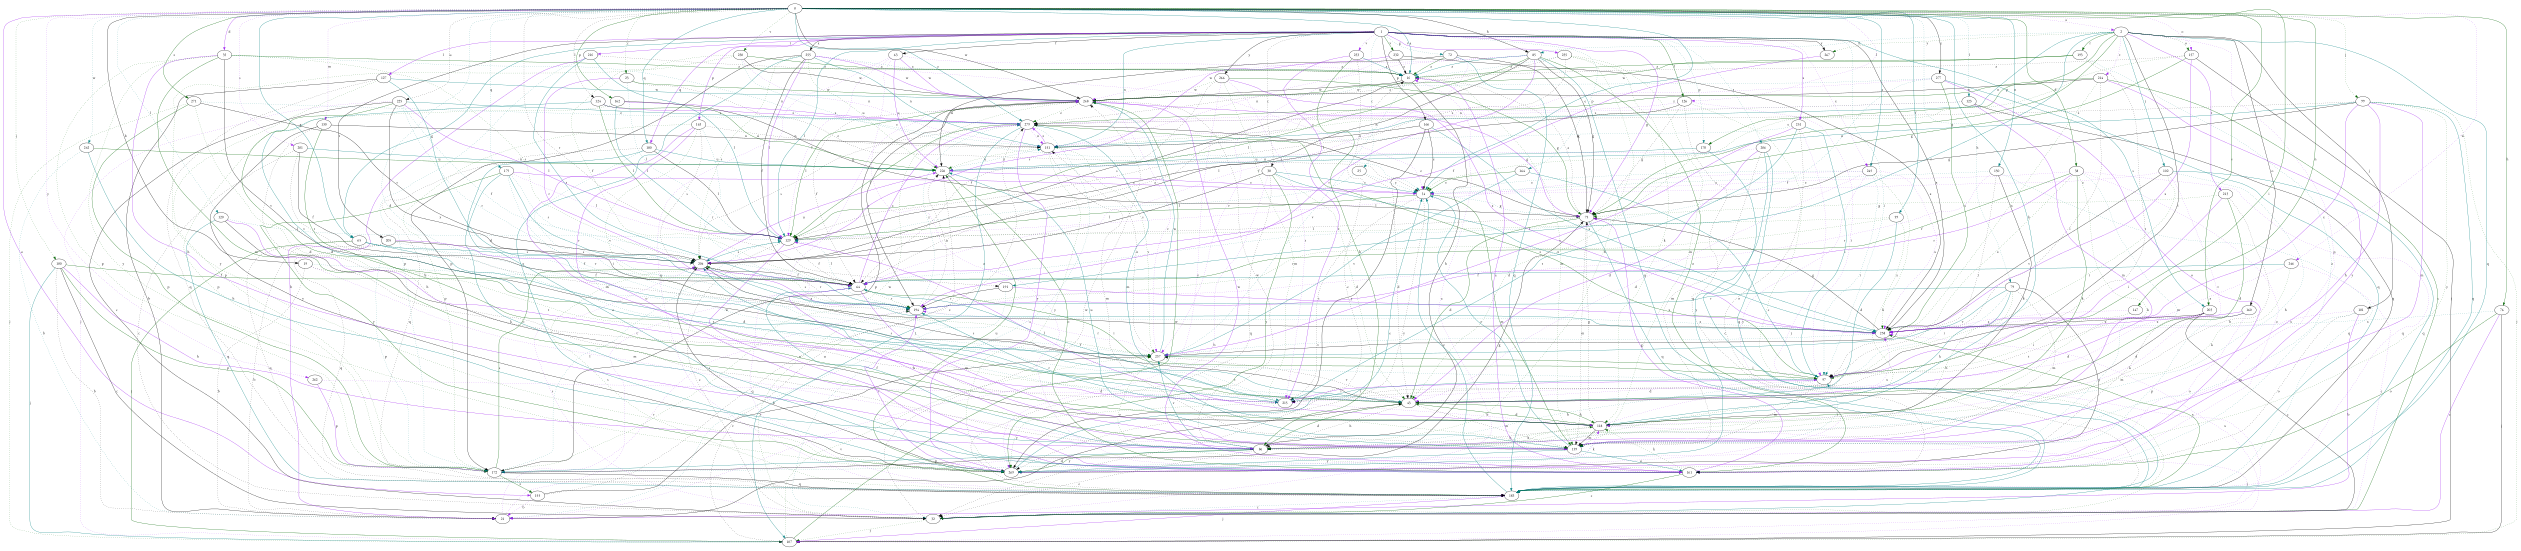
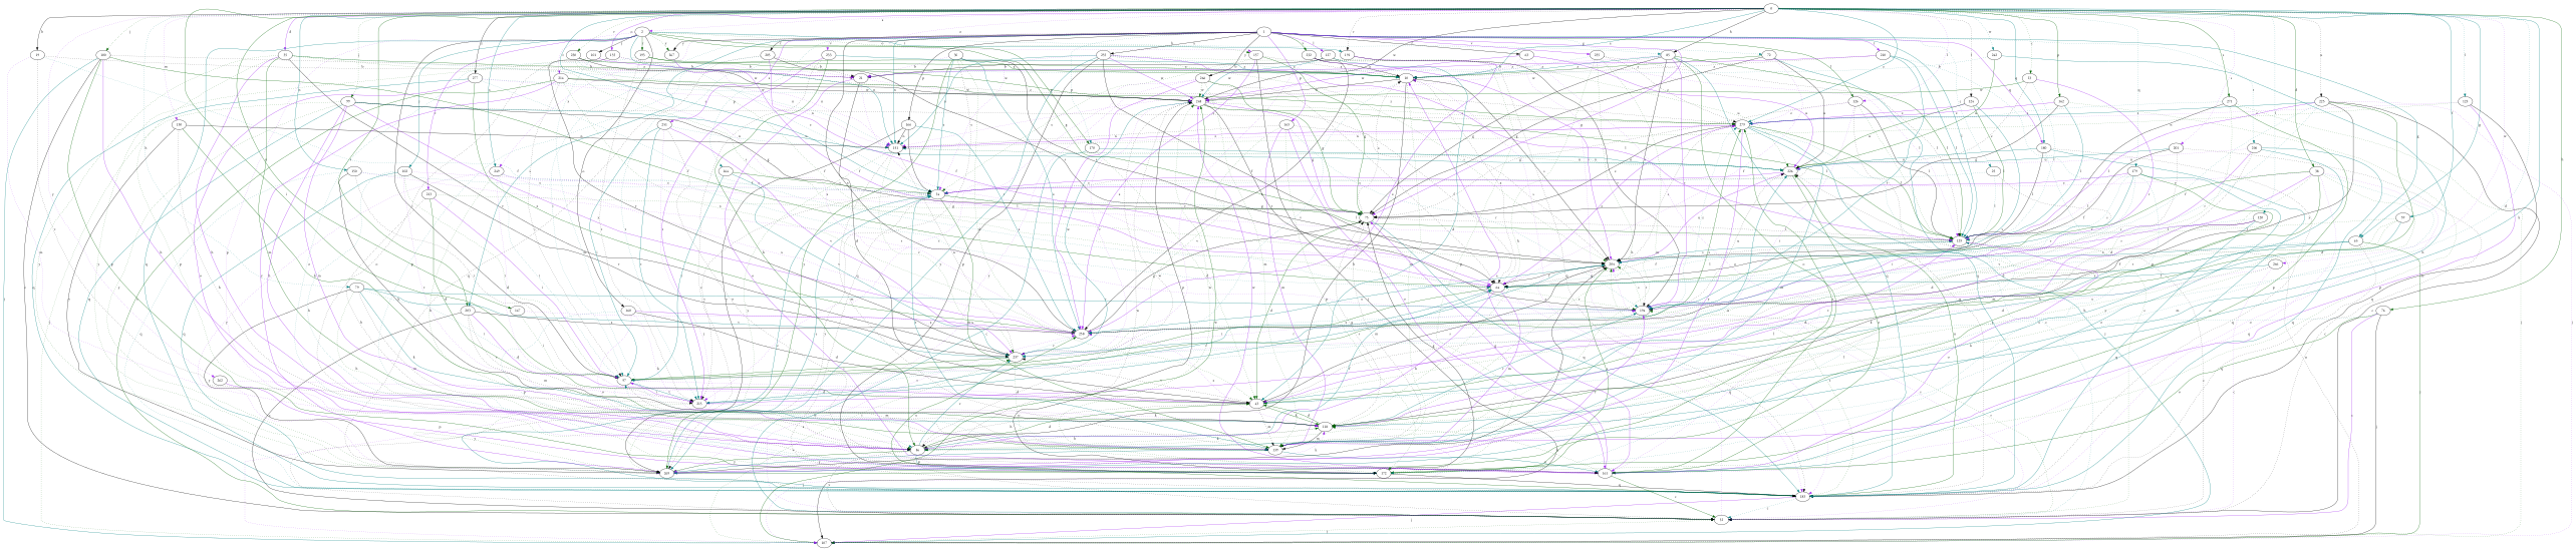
  strict digraph {
    fontname="EB Garamond"
    node [fontname="EB Garamond"]
    edge [color=teal fontname="EB Garamond" style=solid]
    0
    2
    10
    19
    23
    35
    38
    43
    54
    59
    65
    76
    79
    85
    97
    99
    100
    118
    120
    123
    124
    126
    130
    147
    150
    155
    157
    162
    179
    180
    191
    201
    203
    225
    230
    242
    246
    248
    249
    262
    271
    277
    279
    75
    151
    170
    267
    101
    102
    160
    172
    183
    193
    213
    214
    86
    139
    204
    237
    21
    64
    215
    129
    194
    269
    258
    161
    107
    32
    226
    1
    25
    30
    63
    72
    127
    163
    164
    166
    205
    206
    210
    232
    233
    235
    251
    255
    266
    0 -> 2 [color=purple label=a style=dotted]
    0 -> 10 [label=a]
    0 -> 19 [color=black label=b]
    0 -> 23 [color=darkgreen label=c style=dotted]
    0 -> 35 [color=purple label=d]
    0 -> 38 [color=darkgreen label=d]
    0 -> 43 [label=d style=dotted]
    0 -> 54 [label=e]
    0 -> 59 [label=f]
    0 -> 65 [label=g]
    0 -> 76 [color=darkgreen label=h]
    0 -> 79 [label=h style=dotted]
    0 -> 85 [color=black label=h]
    0 -> 97 [color=darkgreen label=i]
    0 -> 99 [color=darkgreen label=j style=dotted]
    0 -> 100 [color=darkgreen label=j style=dotted]
    0 -> 118 [label=k]
    0 -> 120 [label=l style=dotted]
    0 -> 123 [label=l style=dotted]
    0 -> 124 [color=black label=l style=dotted]
    0 -> 126 [color=purple label=l style=dotted]
    0 -> 130 [color=purple label=m style=dotted]
    0 -> 147 [color=darkgreen label=n]
    0 -> 150 [label=n]
    0 -> 155 [color=purple label=o]
    0 -> 157 [color=purple label=o style=dotted]
    0 -> 162 [color=darkgreen label=p]
    0 -> 179 [label=q style=dotted]
    0 -> 180 [label=q]
    0 -> 191 [color=black label=r style=dotted]
    0 -> 201 [color=purple label=s style=dotted]
    0 -> 203 [color=darkgreen label=s]
    0 -> 225 [color=black label=u style=dotted]
    0 -> 230 [color=darkgreen label=v style=dotted]
    0 -> 242 [label=w style=dotted]
    0 -> 246 [color=purple label=w style=dotted]
    0 -> 248 [color=black label=w]
    0 -> 249 [label=x]
    0 -> 262 [color=purple label=y style=dotted]
    0 -> 271 [color=darkgreen label=z]
    0 -> 277 [color=black label=z]
    0 -> 279 [label=z]
    2 -> 85 [label=h style=dotted]
    2 -> 97 [color=black label=i]
    2 -> 157 [color=darkgreen label=o style=dotted]
    2 -> 191 [label=r]
    2 -> 75 [color=darkgreen label=g]
    2 -> 151 [label=n]
    2 -> 170 [color=darkgreen label=p]
    2 -> 267 [color=darkgreen label=y style=dotted]
    2 -> 101 [color=black label=j]
    2 -> 102 [label=j]
    2 -> 160 [color=black label=o]
    2 -> 172 [color=purple label=p style=dotted]
    2 -> 183 [label=q]
    2 -> 193 [color=darkgreen label=r]
    2 -> 213 [color=purple label=t]
    2 -> 214 [color=purple label=t style=dotted]
    10 -> 248 [color=black label=w]
    10 -> 86 [color=black label=h]
    10 -> 139 [color=darkgreen label=m style=dotted]
    10 -> 204 [color=black label=s]
    10 -> 237 [label=v style=dotted]
    19 -> 139 [color=purple label=m style=dotted]
    19 -> 21 [color=black label=b style=dotted]
    19 -> 64 [label=f style=dotted]
    19 -> 215 [color=black label=t style=dotted]
    23 -> 54 [color=black label=e style=dotted]
    23 -> 248 [color=darkgreen label=w]
    23 -> 129 [label=l style=dotted]
    23 -> 194 [color=purple label=r]
    35 -> 10 [color=darkgreen label=a]
    35 -> 151 [label=n style=dotted]
    35 -> 172 [color=darkgreen label=p style=dotted]
    35 -> 86 [color=purple label=h]
    35 -> 139 [color=darkgreen label=m]
    35 -> 204 [color=darkgreen label=s style=dotted]
    35 -> 237 [color=black label=v]
    35 -> 269 [color=darkgreen label=y style=dotted]
    38 -> 54 [color=purple label=e style=dotted]
    38 -> 118 [color=darkgreen label=k]
    38 -> 183 [color=purple label=q style=dotted]
    38 -> 86 [color=darkgreen label=h style=dotted]
    38 -> 139 [label=m style=dotted]
    38 -> 64 [color=darkgreen label=f]
    38 -> 194 [color=purple label=r]
    38 -> 258 [color=darkgreen label=x style=dotted]
    38 -> 161 [color=purple label=o style=dotted]
    43 -> 118 [color=darkgreen label=k]
    43 -> 86 [color=black label=h style=dotted]
    43 -> 139 [color=black label=m style=dotted]
    43 -> 204 [color=black label=s]
    43 -> 237 [color=black label=v style=dotted]
    54 -> 75 [label=g style=dotted]
    54 -> 139 [color=darkgreen label=m]
    54 -> 215 [color=black label=t style=dotted]
    54 -> 129 [color=darkgreen label=l]
    54 -> 269 [color=black label=y style=dotted]
    59 -> 43 [label=d]
    59 -> 129 [color=darkgreen label=l style=dotted]
    59 -> 194 [color=darkgreen label=r style=dotted]
    59 -> 258 [color=darkgreen label=x style=dotted]
    65 -> 43 [label=d]
    65 -> 183 [color=black label=q style=dotted]
    65 -> 204 [label=s]
    65 -> 64 [label=f style=dotted]
    65 -> 107 [color=darkgreen label=j]
    76 -> 258 [label=x style=dotted]
    76 -> 161 [color=darkgreen label=o]
    76 -> 107 [color=black label=j]
    76 -> 32 [color=purple label=c]
    79 -> 97 [label=i style=dotted]
    79 -> 118 [label=k]
    79 -> 86 [color=darkgreen label=h style=dotted]
    79 -> 139 [color=black label=m style=dotted]
    79 -> 237 [label=v]
    79 -> 194 [label=r]
    79 -> 269 [color=black label=y]
    85 -> 10 [label=a]
    85 -> 248 [color=purple label=w style=dotted]
    85 -> 75 [color=black label=g]
    85 -> 151 [color=purple label=n style=dotted]
    85 -> 183 [label=q]
    85 -> 204 [color=black label=s]
    85 -> 129 [color=darkgreen label=l]
    85 -> 194 [color=purple label=r]
    85 -> 161 [color=darkgreen label=o]
    97 -> 43 [color=purple label=d style=dotted]
    97 -> 279 [color=darkgreen label=z]
    97 -> 86 [label=h style=dotted]
    97 -> 139 [color=black label=m style=dotted]
    97 -> 215 [label=t]
    99 -> 279 [color=black label=z style=dotted]
    99 -> 75 [color=black label=g]
    99 -> 183 [label=q]
    99 -> 86 [color=purple label=h]
    99 -> 139 [color=purple label=m]
    99 -> 269 [color=darkgreen label=y style=dotted]
    99 -> 258 [color=purple label=x]
    99 -> 107 [color=darkgreen label=j style=dotted]
    99 -> 226 [label=u]
    100 -> 172 [color=darkgreen label=p]
    100 -> 86 [color=purple label=h]
    100 -> 21 [color=black label=b style=dotted]
    100 -> 64 [color=darkgreen label=f]
    100 -> 107 [label=j]
    100 -> 32 [color=black label=c]
    118 -> 43 [color=darkgreen label=d]
    118 -> 75 [color=black label=g style=dotted]
    118 -> 86 [color=black label=h style=dotted]
    118 -> 139 [color=black label=m]
    118 -> 129 [color=purple label=l]
    118 -> 194 [label=r]
    118 -> 258 [color=purple label=x style=dotted]
    118 -> 107 [color=purple label=j style=dotted]
    120 -> 118 [color=black label=k]
    120 -> 183 [label=q]
    120 -> 215 [color=purple label=t]
    120 -> 129 [label=l style=dotted]
    123 -> 279 [color=purple label=z style=dotted]
    123 -> 151 [color=darkgreen label=n style=dotted]
    123 -> 183 [color=black label=q]
    123 -> 139 [color=purple label=m]
    124 -> 279 [color=purple label=z]
    124 -> 237 [label=v]
    124 -> 129 [color=darkgreen label=l]
    124 -> 226 [color=darkgreen label=u]
    126 -> 97 [color=purple label=i style=dotted]
    126 -> 279 [color=purple label=z style=dotted]
    126 -> 75 [color=black label=g style=dotted]
    126 -> 183 [color=black label=q style=dotted]
    126 -> 129 [color=black label=l]
    126 -> 32 [color=darkgreen label=c style=dotted]
    130 -> 118 [color=darkgreen label=k]
    130 -> 151 [color=black label=n]
    130 -> 86 [color=black label=h style=dotted]
    130 -> 269 [color=black label=y]
    147 -> 97 [color=darkgreen label=i style=dotted]
    147 -> 258 [color=purple label=x style=dotted]
    150 -> 54 [label=e style=dotted]
    150 -> 97 [color=black label=i style=dotted]
    150 -> 118 [color=black label=k]
    150 -> 183 [label=q style=dotted]
    150 -> 194 [color=purple label=r style=dotted]
    155 -> 279 [color=black label=z style=dotted]
    155 -> 237 [color=black label=v]
    155 -> 21 [color=purple label=b style=dotted]
    157 -> 10 [color=black label=a style=dotted]
    157 -> 54 [color=darkgreen label=e style=dotted]
    157 -> 75 [color=darkgreen label=g]
    157 -> 258 [color=purple label=x]
    157 -> 107 [color=black label=j]
    162 -> 279 [color=purple label=z]
    162 -> 75 [color=black label=g]
    162 -> 172 [color=darkgreen label=p style=dotted]
    162 -> 129 [label=l]
    179 -> 54 [color=purple label=e]
    179 -> 204 [label=s style=dotted]
    179 -> 237 [label=v style=dotted]
    179 -> 129 [color=purple label=l style=dotted]
    179 -> 194 [label=r]
    179 -> 269 [color=darkgreen label=y]
    179 -> 161 [label=o]
    180 -> 97 [label=i style=dotted]
    180 -> 183 [color=black label=q style=dotted]
    180 -> 129 [color=black label=l]
    180 -> 161 [label=o]
    180 -> 226 [label=u]
    191 -> 21 [label=b style=dotted]
    191 -> 194 [color=black label=r]
    191 -> 258 [color=purple label=x]
    201 -> 64 [color=black label=f]
    201 -> 194 [color=black label=r style=dotted]
    201 -> 32 [color=black label=c style=dotted]
    201 -> 226 [label=u]
    203 -> 43 [color=purple label=d]
    203 -> 139 [color=black label=m style=dotted]
    203 -> 215 [color=black label=t style=dotted]
    203 -> 258 [color=black label=x]
    203 -> 32 [color=black label=c]
    225 -> 43 [color=darkgreen label=d]
    225 -> 279 [label=z]
    225 -> 64 [label=f style=dotted]
    225 -> 129 [color=purple label=l]
    225 -> 194 [label=r style=dotted]
    225 -> 258 [color=black label=x]
    225 -> 107 [color=purple label=j style=dotted]
    225 -> 32 [color=black label=c]
    230 -> 10 [color=darkgreen label=a]
    230 -> 54 [label=e style=dotted]
    230 -> 248 [color=black label=w]
    230 -> 151 [color=purple label=n style=dotted]
    230 -> 64 [color=darkgreen label=f style=dotted]
    230 -> 269 [color=darkgreen label=y style=dotted]
    242 -> 86 [label=h]
    242 -> 21 [label=b style=dotted]
    242 -> 226 [color=darkgreen label=u]
    246 -> 118 [color=darkgreen label=k style=dotted]
    246 -> 64 [label=f]
    246 -> 258 [color=purple label=x style=dotted]
    246 -> 32 [color=purple label=c style=dotted]
    248 -> 279 [color=darkgreen label=z style=dotted]
    248 -> 75 [color=purple label=g]
    248 -> 172 [color=black label=p]
    248 -> 237 [color=purple label=v style=dotted]
    248 -> 64 [color=black label=f style=dotted]
    248 -> 129 [color=darkgreen label=l]
    248 -> 194 [color=black label=r]
    249 -> 43 [color=purple label=d style=dotted]
    249 -> 54 [label=e style=dotted]
    249 -> 97 [label=i style=dotted]
    249 -> 86 [color=darkgreen label=h style=dotted]
    249 -> 129 [color=purple label=l style=dotted]
    249 -> 269 [color=purple label=y style=dotted]
    249 -> 258 [color=purple label=x style=dotted]
    262 -> 43 [color=purple label=d style=dotted]
    262 -> 172 [color=purple label=p]
    271 -> 43 [color=darkgreen label=d style=dotted]
    271 -> 279 [label=z style=dotted]
    271 -> 172 [color=darkgreen label=p]
    271 -> 204 [color=black label=s]
    271 -> 107 [color=darkgreen label=j style=dotted]
    277 -> 248 [label=w style=dotted]
    277 -> 151 [color=purple label=n style=dotted]
    277 -> 183 [label=q]
    277 -> 64 [label=f style=dotted]
    277 -> 258 [color=darkgreen label=x]
    277 -> 161 [color=purple label=o]
    279 -> 151 [color=purple label=n style=dotted]
    279 -> 139 [label=m]
    279 -> 204 [color=black label=s style=dotted]
    279 -> 129 [color=darkgreen label=l]
    279 -> 269 [color=purple label=y]
    279 -> 107 [label=j]
    279 -> 32 [label=c style=dotted]
    75 -> 10 [color=black label=a style=dotted]
    75 -> 43 [color=darkgreen label=d]
    75 -> 279 [color=black label=z]
    75 -> 183 [label=q]
    75 -> 139 [color=black label=m style=dotted]
    75 -> 129 [color=black label=l style=dotted]
    151 -> 279 [color=purple label=z]
    151 -> 139 [color=black label=m style=dotted]
    151 -> 237 [color=darkgreen label=v style=dotted]
    151 -> 269 [color=darkgreen label=y style=dotted]
    151 -> 226 [color=darkgreen label=u style=dotted]
    170 -> 43 [color=darkgreen label=d style=dotted]
    170 -> 32 [label=c]
    170 -> 226 [label=u]
    267 -> 64 [color=purple label=f]
    101 -> 139 [label=m style=dotted]
    101 -> 21 [color=purple label=b]
    101 -> 258 [color=purple label=x style=dotted]
    101 -> 161 [color=black label=o style=dotted]
    102 -> 54 [color=purple label=e style=dotted]
    102 -> 97 [color=darkgreen label=i style=dotted]
    102 -> 183 [label=q]
    102 -> 86 [label=h style=dotted]
    102 -> 237 [color=black label=v]
    102 -> 215 [color=purple label=t style=dotted]
    160 -> 43 [color=black label=d]
    160 -> 118 [color=purple label=k style=dotted]
    160 -> 172 [label=p style=dotted]
    160 -> 258 [color=purple label=x]
    160 -> 161 [color=purple label=o style=dotted]
    172 -> 248 [color=darkgreen label=w style=dotted]
-   172 -> 155 [color=darkgreen label=z]
+   172 -> 279 [color=darkgreen label=z]
    172 -> 75 [color=black label=g]
    172 -> 183 [color=black label=q]
    172 -> 204 [color=darkgreen label=s]
    172 -> 129 [label=l style=dotted]
    183 -> 54 [label=e]
    183 -> 204 [color=darkgreen label=s style=dotted]
    183 -> 258 [color=darkgreen label=x]
    183 -> 107 [color=purple label=j]
    183 -> 32 [label=c style=dotted]
    183 -> 226 [color=darkgreen label=u]
    193 -> 10 [color=darkgreen label=a]
    193 -> 248 [color=darkgreen label=w]
    193 -> 215 [color=black label=t style=dotted]
    193 -> 161 [label=o style=dotted]
    213 -> 43 [color=darkgreen label=d]
    213 -> 97 [color=purple label=i]
    213 -> 75 [color=darkgreen label=g style=dotted]
    213 -> 86 [color=black label=h style=dotted]
    214 -> 97 [color=black label=i style=dotted]
    214 -> 248 [color=black label=w]
    214 -> 279 [color=darkgreen label=z]
    214 -> 269 [color=purple label=y]
    214 -> 258 [color=darkgreen label=x style=dotted]
    214 -> 32 [color=darkgreen label=c]
    86 -> 43 [color=darkgreen label=d]
    86 -> 118 [color=darkgreen label=k style=dotted]
    86 -> 248 [color=black label=w style=dotted]
    86 -> 172 [label=p]
    86 -> 237 [label=v]
    86 -> 64 [label=f]
    86 -> 269 [color=darkgreen label=y]
    86 -> 32 [color=black label=c style=dotted]
    139 -> 54 [label=e]
    139 -> 97 [label=i style=dotted]
    139 -> 269 [label=y]
    139 -> 161 [label=o]
    139 -> 226 [label=u]
    204 -> 64 [color=black label=f]
    204 -> 194 [color=black label=r style=dotted]
    204 -> 258 [label=x]
    204 -> 226 [color=purple label=u]
    237 -> 97 [color=darkgreen label=i]
    237 -> 248 [label=w]
    237 -> 151 [color=black label=n style=dotted]
    237 -> 215 [label=t style=dotted]
    237 -> 194 [color=purple label=r style=dotted]
    237 -> 161 [color=darkgreen label=o style=dotted]
    21 -> 43 [color=black label=d]
    21 -> 248 [color=purple label=w style=dotted]
    21 -> 194 [color=purple label=r style=dotted]
+   21 -> 161 [color=purple label=o]
    64 -> 10 [color=black label=a style=dotted]
    64 -> 97 [color=darkgreen label=i]
    64 -> 279 [color=purple label=z]
    64 -> 183 [color=purple label=q style=dotted]
    64 -> 86 [color=purple label=h]
    64 -> 139 [color=purple label=m]
    64 -> 129 [label=l style=dotted]
    64 -> 194 [color=darkgreen label=r style=dotted]
    215 -> 97 [color=purple label=i]
    215 -> 118 [color=purple label=k style=dotted]
    215 -> 204 [label=s]
    215 -> 64 [label=f]
    215 -> 269 [color=darkgreen label=y style=dotted]
    129 -> 204 [label=s]
    129 -> 64 [color=black label=f style=dotted]
    129 -> 161 [color=purple label=o]
    129 -> 32 [color=black label=c style=dotted]
    194 -> 279 [label=z style=dotted]
    194 -> 204 [color=darkgreen label=s style=dotted]
    194 -> 258 [label=x style=dotted]
    194 -> 226 [color=black label=u style=dotted]
    269 -> 54 [label=e]
    269 -> 118 [color=purple label=k style=dotted]
    269 -> 204 [color=black label=s]
    269 -> 194 [color=purple label=r]
    258 -> 75 [color=black label=g]
    258 -> 237 [label=v style=dotted]
    161 -> 10 [color=purple label=a]
    161 -> 118 [color=darkgreen label=k style=dotted]
    161 -> 248 [color=purple label=w]
    161 -> 75 [color=purple label=g]
    161 -> 32 [color=darkgreen label=c]
    107 -> 248 [color=darkgreen label=w]
    107 -> 237 [color=darkgreen label=v style=dotted]
    107 -> 226 [color=black label=u style=dotted]
    32 -> 10 [color=purple label=a style=dotted]
    32 -> 248 [color=black label=w style=dotted]
    32 -> 204 [color=purple label=s style=dotted]
    32 -> 194 [color=darkgreen label=r style=dotted]
    32 -> 258 [color=purple label=x style=dotted]
    32 -> 107 [color=darkgreen label=j style=dotted]
    226 -> 54 [color=purple label=e]
    226 -> 151 [label=n style=dotted]
    226 -> 161 [color=darkgreen label=o]
    1 -> 65 [label=g]
    1 -> 97 [label=i style=dotted]
    1 -> 126 [color=darkgreen label=l]
    1 -> 180 [color=purple label=q]
    1 -> 203 [label=s]
    1 -> 249 [color=purple label=x style=dotted]
    1 -> 75 [color=purple label=g]
    1 -> 151 [label=n]
    1 -> 170 [label=p style=dotted]
    1 -> 267 [color=black label=y]
    1 -> 129 [label=l]
    1 -> 258 [color=black label=x]
    1 -> 25 [label=c style=dotted]
-   1 -> 30 [color=black label=c style=dotted]
    1 -> 63 [color=black label=f]
    1 -> 72 [label=g style=dotted]
    1 -> 127 [color=purple label=l]
    1 -> 163 [color=purple label=p]
    1 -> 164 [label=p style=dotted]
    1 -> 166 [color=black label=p]
    1 -> 205 [color=black label=t]
    1 -> 206 [label=t style=dotted]
    1 -> 210 [color=purple label=t]
    1 -> 232 [color=darkgreen label=v]
    1 -> 233 [color=purple label=v style=dotted]
    1 -> 235 [color=purple label=v]
    1 -> 251 [color=purple label=x]
    1 -> 255 [color=black label=x]
    1 -> 266 [color=black label=y]
    25 -> 43 [color=black label=d style=dotted]
    25 -> 54 [label=e style=dotted]
    25 -> 129 [label=l style=dotted]
    30 -> 43 [color=darkgreen label=d style=dotted]
    30 -> 54 [label=e]
    30 -> 183 [color=black label=q style=dotted]
    30 -> 204 [color=black label=s]
    30 -> 21 [color=purple label=b style=dotted]
    30 -> 269 [color=darkgreen label=y]
    30 -> 258 [label=x]
    63 -> 10 [color=purple label=a style=dotted]
    63 -> 248 [color=purple label=w]
    63 -> 183 [color=purple label=q style=dotted]
    63 -> 129 [color=purple label=l style=dotted]
    63 -> 161 [color=purple label=o style=dotted]
    63 -> 226 [color=purple label=u]
    72 -> 10 [color=darkgreen label=a]
    72 -> 75 [color=black label=g]
    72 -> 183 [label=q]
    72 -> 64 [color=purple label=f style=dotted]
    72 -> 226 [color=black label=u]
    127 -> 43 [label=d]
    127 -> 248 [label=w]
    127 -> 172 [color=darkgreen label=p style=dotted]
    127 -> 183 [color=black label=q style=dotted]
    127 -> 21 [color=black label=b]
    163 -> 151 [color=black label=n style=dotted]
    163 -> 172 [color=darkgreen label=p style=dotted]
    163 -> 139 [color=purple label=m]
    163 -> 204 [color=black label=s style=dotted]
    163 -> 237 [color=darkgreen label=v style=dotted]
    163 -> 194 [label=r style=dotted]
    163 -> 161 [color=purple label=o]
    164 -> 54 [color=darkgreen label=e]
    164 -> 97 [label=i]
    164 -> 237 [label=v]
    166 -> 54 [color=black label=e]
    166 -> 151 [color=black label=n]
    166 -> 269 [color=black label=y]
    166 -> 258 [label=x]
    205 -> 172 [label=p style=dotted]
    205 -> 183 [color=black label=q style=dotted]
    205 -> 204 [color=black label=s]
    205 -> 21 [color=black label=b style=dotted]
    205 -> 64 [color=purple label=f]
    205 -> 215 [label=t style=dotted]
    206 -> 43 [color=purple label=d]
    206 -> 183 [label=q]
    206 -> 139 [color=black label=m style=dotted]
    206 -> 269 [label=y]
    206 -> 226 [color=purple label=u style=dotted]
    210 -> 10 [color=black label=a style=dotted]
    210 -> 172 [label=p style=dotted]
    210 -> 21 [color=purple label=b]
    210 -> 129 [label=l]
    210 -> 194 [label=r]
    232 -> 10 [color=black label=a]
    232 -> 204 [color=purple label=s]
    232 -> 237 [color=purple label=v style=dotted]
    232 -> 258 [color=black label=x]
    233 -> 10 [label=a]
    233 -> 86 [color=darkgreen label=h]
    233 -> 215 [color=purple label=t]
    233 -> 32 [color=black label=c style=dotted]
    235 -> 10 [label=a style=dotted]
    235 -> 118 [color=darkgreen label=k style=dotted]
    235 -> 279 [color=black label=z style=dotted]
    235 -> 86 [color=darkgreen label=h style=dotted]
    235 -> 139 [color=darkgreen label=m style=dotted]
    235 -> 129 [color=black label=l style=dotted]
    251 -> 97 [label=i]
    251 -> 151 [label=n style=dotted]
    251 -> 237 [color=purple label=v]
    251 -> 215 [label=t]
    251 -> 161 [color=black label=o style=dotted]
    251 -> 107 [color=purple label=j style=dotted]
    255 -> 10 [label=a style=dotted]
    255 -> 54 [color=purple label=e style=dotted]
    255 -> 248 [color=purple label=w]
    255 -> 151 [label=n]
    255 -> 172 [color=black label=p]
    255 -> 204 [color=darkgreen label=s style=dotted]
    255 -> 64 [color=black label=f]
    255 -> 129 [color=purple label=l]
    255 -> 269 [label=y]
    255 -> 226 [color=darkgreen label=u style=dotted]
    266 -> 248 [color=darkgreen label=w style=dotted]
    266 -> 75 [color=darkgreen label=g]
    266 -> 139 [color=darkgreen label=m style=dotted]
    266 -> 64 [color=black label=f style=dotted]
    266 -> 215 [color=purple label=t style=dotted]
    266 -> 269 [color=purple label=y style=dotted]
    266 -> 258 [color=purple label=x]
  }
